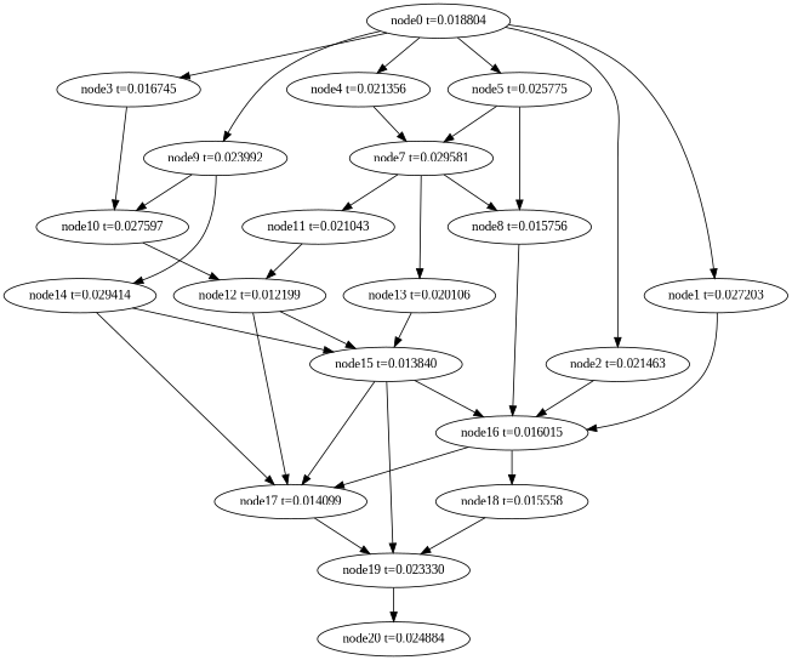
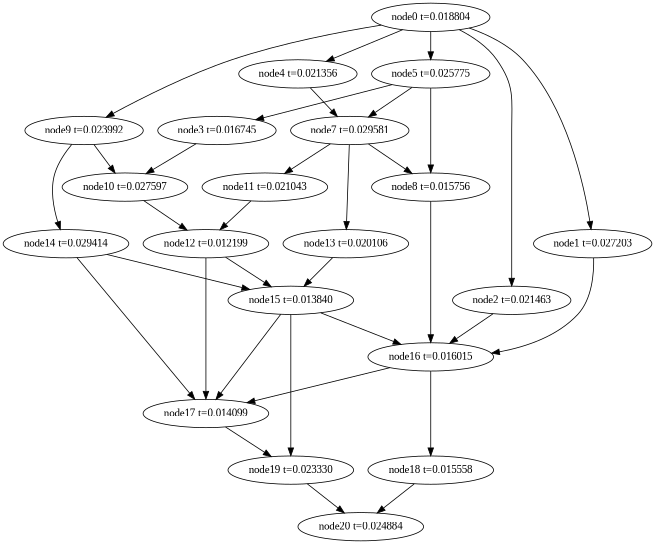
  digraph {
    fontname="Liberation Serif"
    node [fontname="Liberation Serif"]
    edge [fontname="Liberation Serif"]
    n1 [label="node20 t=0.024884"]
    n2 [label="node19 t=0.023330"]
    n3 [label="node18 t=0.015558"]
    n4 [label="node17 t=0.014099"]
    n5 [label="node16 t=0.016015"]
    n6 [label="node15 t=0.013840"]
    n7 [label="node14 t=0.029414"]
    n8 [label="node13 t=0.020106"]
    n9 [label="node12 t=0.012199"]
    n10 [label="node11 t=0.021043"]
    n11 [label="node10 t=0.027597"]
    n12 [label="node9 t=0.023992"]
    n13 [label="node8 t=0.015756"]
    n14 [label="node7 t=0.029581"]
    n15 [label="node5 t=0.025775"]
    n16 [label="node4 t=0.021356"]
    n17 [label="node3 t=0.016745"]
    n18 [label="node2 t=0.021463"]
    n19 [label="node1 t=0.027203"]
    n20 [label="node0 t=0.018804"]
    n2 -> n1
-   n3 -> n2
+   n3 -> n1
    n4 -> n2
    n5 -> n3
    n5 -> n4
    n6 -> n2
    n6 -> n4
    n6 -> n5
    n7 -> n4
    n7 -> n6
    n8 -> n6
    n9 -> n4
    n9 -> n6
    n10 -> n9
    n11 -> n9
    n12 -> n7
    n12 -> n11
    n13 -> n5
    n14 -> n8
    n14 -> n10
    n14 -> n13
    n15 -> n13
    n15 -> n14
    n16 -> n14
    n17 -> n11
    n18 -> n5
    n19 -> n5
    n20 -> n12
    n20 -> n15
    n20 -> n16
-   n20 -> n17
+   n15 -> n17
    n20 -> n18
    n20 -> n19
  }
